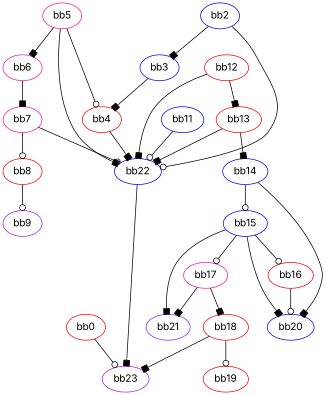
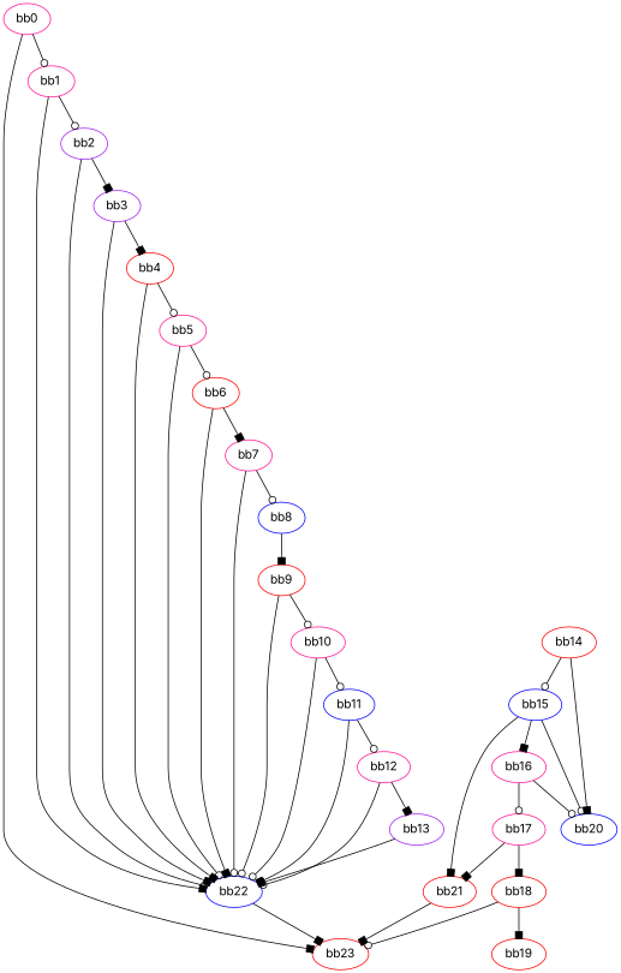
  digraph {
    fontname=Inter
    node [color=red fontname=Inter]
    edge [arrowhead=odot fontname=Inter]
-   n1 [label="bb0\l"]
-   n3 [color=purple label="bb23\l"]
-   n4 [color=blue label="bb2\l"]
+   n1 [color=deeppink label="bb0\l"]
+   n2 [color=deeppink label="bb1\l"]
+   n3 [label="bb23\l"]
+   n4 [color=purple label="bb2\l"]
    n5 [color=blue label="bb22\l"]
-   n6 [color=blue label="bb3\l"]
+   n6 [color=purple label="bb3\l"]
    n7 [label="bb4\l"]
    n8 [color=deeppink label="bb5\l"]
-   n9 [color=deeppink label="bb6\l"]
+   n9 [label="bb6\l"]
    n10 [color=deeppink label="bb7\l"]
-   n11 [label="bb8\l"]
-   n12 [color=purple label="bb9\l"]
+   n11 [color=blue label="bb8\l"]
+   n12 [label="bb9\l"]
+   n13 [color=deeppink label="bb10\l"]
    n14 [color=blue label="bb11\l"]
-   n15 [label="bb12\l"]
-   n16 [label="bb13\l"]
-   n17 [color=blue label="bb14\l"]
+   n15 [color=deeppink label="bb12\l"]
+   n16 [color=purple label="bb13\l"]
+   n17 [label="bb14\l"]
    n18 [color=blue label="bb15\l"]
    n19 [color=blue label="bb20\l"]
-   n20 [label="bb16\l"]
-   n21 [color=purple label="bb21\l"]
+   n20 [color=deeppink label="bb16\l"]
+   n21 [label="bb21\l"]
    n22 [color=deeppink label="bb17\l"]
    n23 [label="bb18\l"]
    n24 [label="bb19\l"]
-   n1 -> n3
+   n1 -> n2
+   n1 -> n3 [arrowhead=box]
+   n2 -> n4
+   n2 -> n5 [arrowhead=box]
    n4 -> n5
    n4 -> n6 [arrowhead=box]
    n5 -> n3 [arrowhead=box]
+   n6 -> n5 [arrowhead=box]
    n6 -> n7 [arrowhead=box]
    n7 -> n5 [arrowhead=box]
-   n8 -> n7
-   n8 -> n5 [arrowhead=box]
-   n8 -> n9 [arrowhead=box]
+   n7 -> n8
+   n8 -> n5
+   n8 -> n9
+   n9 -> n5 [arrowhead=box]
    n9 -> n10 [arrowhead=box]
    n10 -> n5
    n10 -> n11
-   n11 -> n12
-   n14 -> n5
-   n15 -> n5 [arrowhead=box]
+   n11 -> n12 [arrowhead=box]
+   n12 -> n5
+   n12 -> n13
+   n13 -> n5
+   n13 -> n14
+   n14 -> n5 [arrowhead=box]
+   n14 -> n15
+   n15 -> n5
    n15 -> n16 [arrowhead=box]
    n16 -> n5 [arrowhead=box]
-   n16 -> n17 [arrowhead=box]
    n17 -> n18
    n17 -> n19 [arrowhead=box]
-   n18 -> n19 [arrowhead=box]
-   n18 -> n20
+   n18 -> n19
+   n18 -> n20 [arrowhead=box]
    n18 -> n21 [arrowhead=box]
    n20 -> n19
-   n18 -> n22
+   n20 -> n22
+   n21 -> n3 [arrowhead=box]
    n22 -> n21 [arrowhead=box]
    n22 -> n23 [arrowhead=box]
-   n23 -> n3 [arrowhead=box]
-   n23 -> n24
+   n23 -> n3
+   n23 -> n24 [arrowhead=box]
  }
